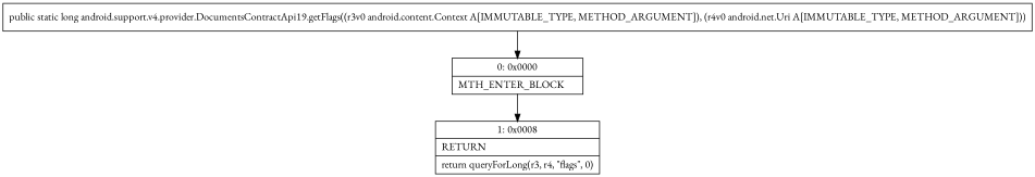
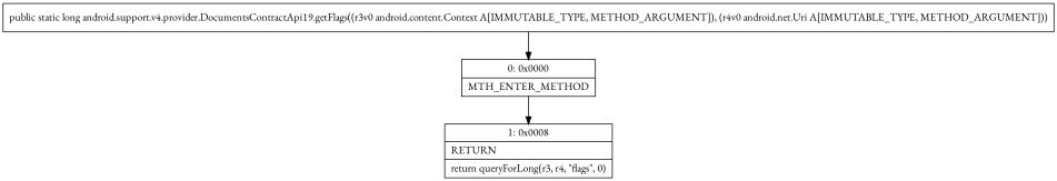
  digraph {
    fontname="EB Garamond"
    node [shape=record fontname="EB Garamond"]
    edge [fontname="EB Garamond"]
-   n1 [label="{0\:\ 0x0000|MTH_ENTER_BLOCK\l}"]
+   n1 [label="{0\:\ 0x0000|MTH_ENTER_METHOD\l}"]
    n2 [label="{1\:\ 0x0008|RETURN\l|return queryForLong(r3, r4, \"flags\", 0)\l}"]
    n3 [label="{public static long android.support.v4.provider.DocumentsContractApi19.getFlags((r3v0 android.content.Context A[IMMUTABLE_TYPE, METHOD_ARGUMENT]), (r4v0 android.net.Uri A[IMMUTABLE_TYPE, METHOD_ARGUMENT])) }"]
    n1 -> n2
    n3 -> n1
  }
